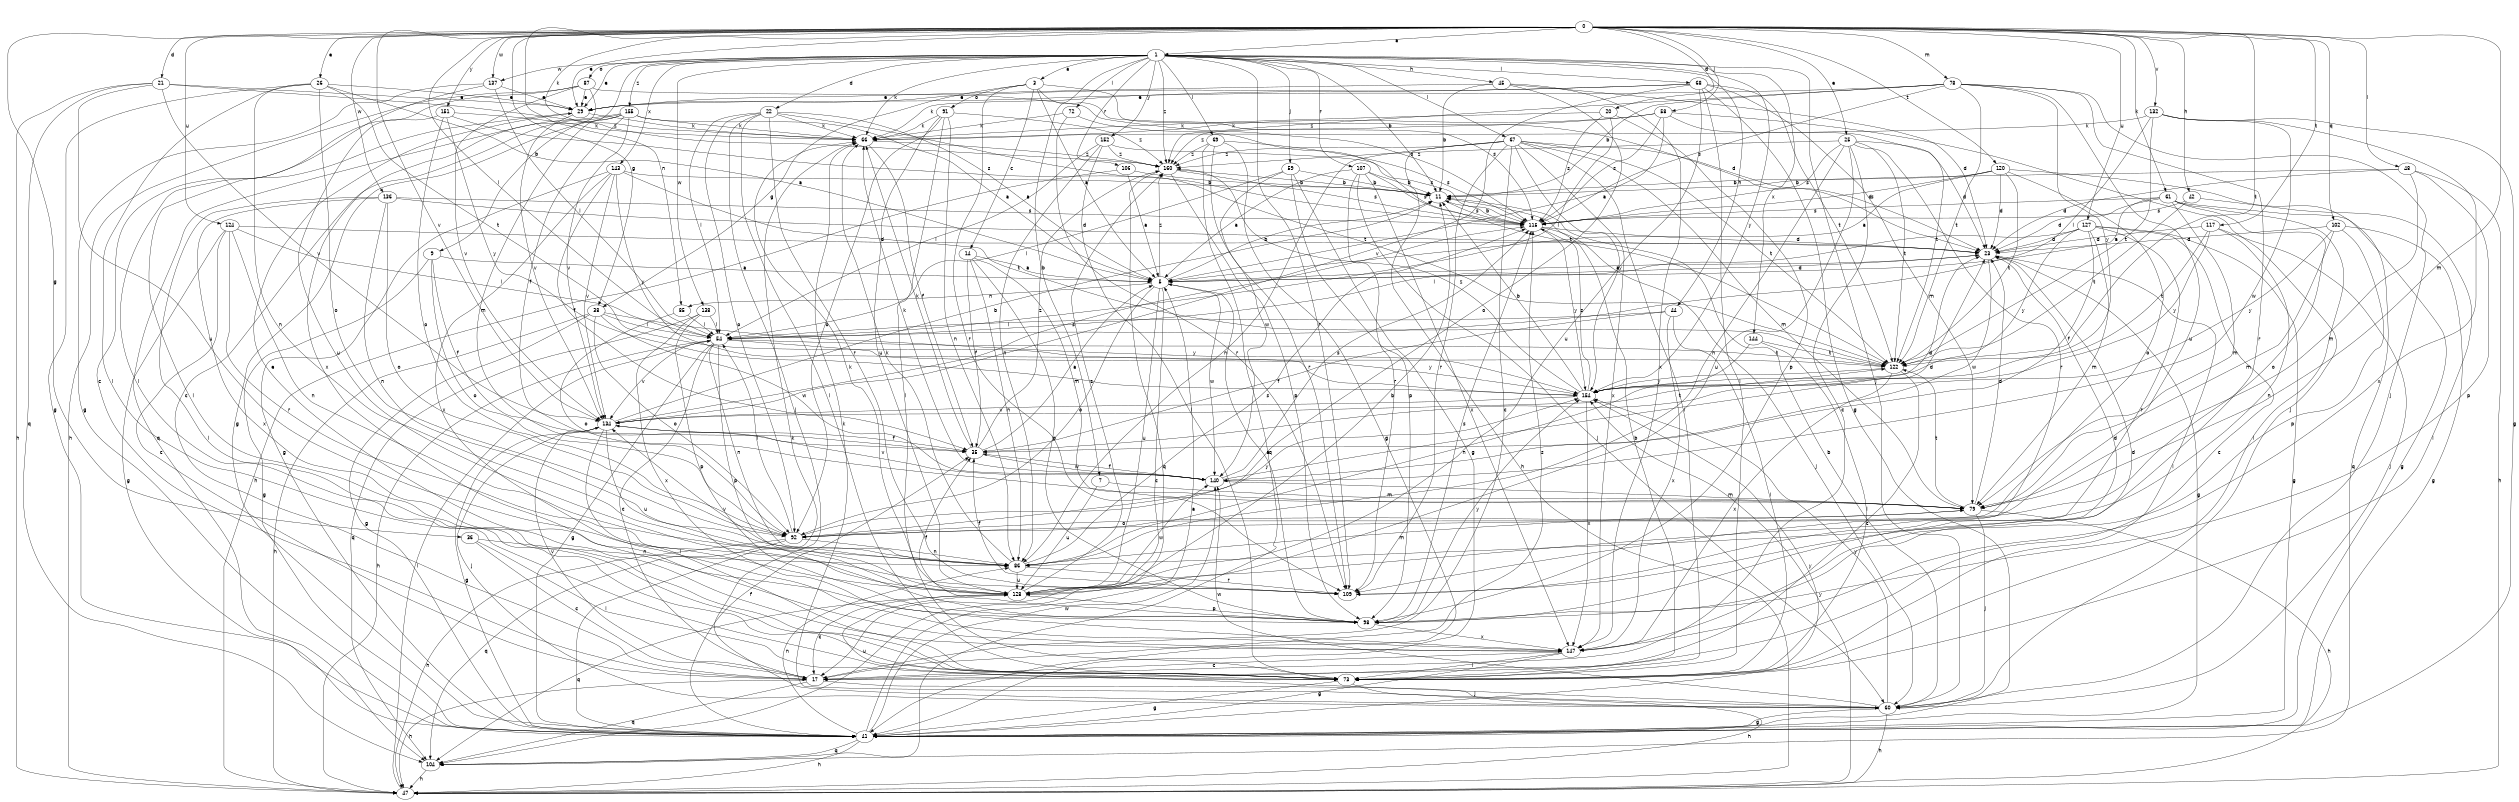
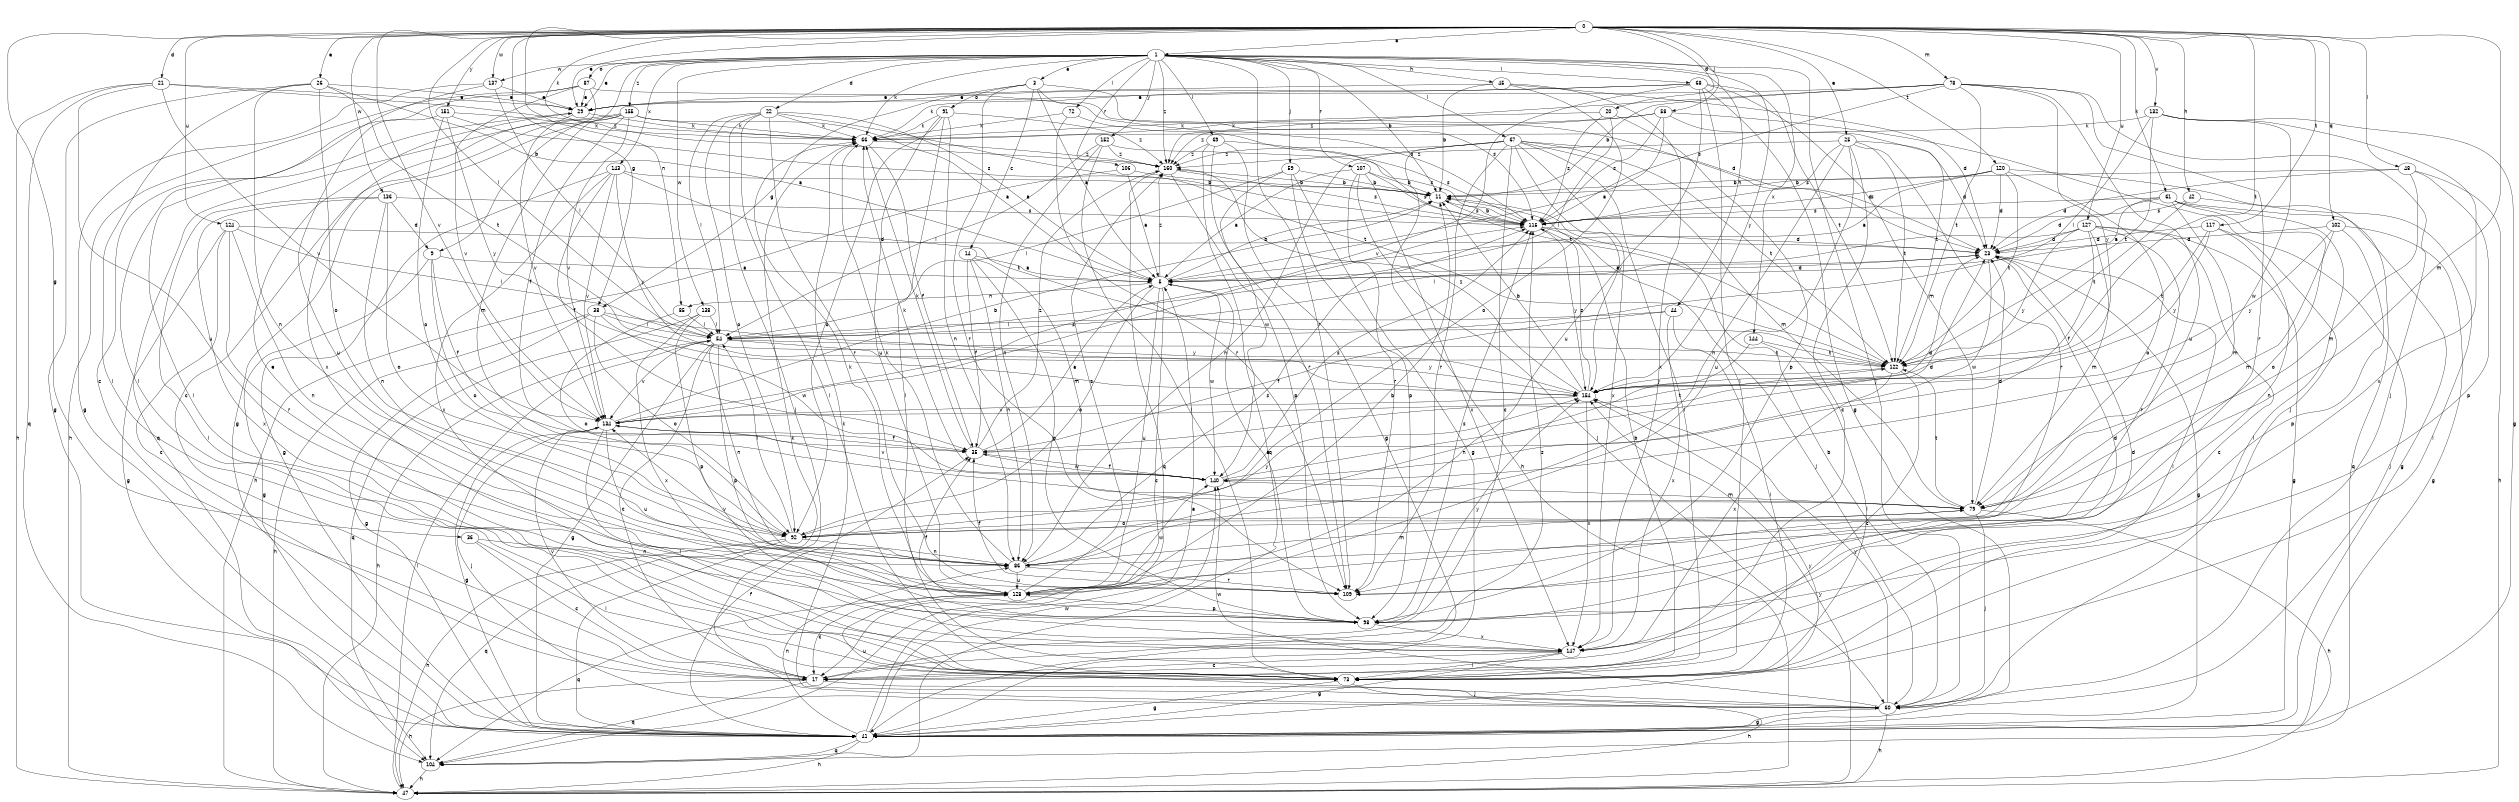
  strict digraph {
    fontname="DejaVu Sans"
    node [fontname="DejaVu Sans"]
    edge [fontname="DejaVu Sans"]
    0
    1
    20
    21
    25
    26
    29
    36
    38
    42
    48
    54
    58
    61
    66
    78
    79
    85
    102
    117
    120
    122
    124
    127
    132
    134
    136
    137
    151
    3
-   7
    9
    11
    22
    44
    45
    59
    60
    67
    68
    69
    72
    87
    106
    107
    109
    138
    143
    144
    152
    154
    155
    160
    115
    98
    128
    47
    104
    23
    17
    86
    5
    92
    41
    73
    140
    35
    147
    14
    91
    0 -> 1 [label=a]
    0 -> 20 [label=d]
    0 -> 21 [label=d]
    0 -> 25 [label=e]
    0 -> 26 [label=e]
    0 -> 29 [label=e]
    0 -> 36 [label=g]
    0 -> 38 [label=g]
    0 -> 42 [label=h]
    0 -> 48 [label=i]
    0 -> 54 [label=i]
    0 -> 58 [label=j]
    0 -> 61 [label=k]
    0 -> 66 [label=k]
    0 -> 78 [label=m]
    0 -> 79 [label=m]
    0 -> 85 [label=n]
    0 -> 102 [label=q]
    0 -> 117 [label=t]
    0 -> 120 [label=t]
    0 -> 122 [label=t]
    0 -> 124 [label=u]
    0 -> 127 [label=u]
    0 -> 132 [label=v]
    0 -> 134 [label=v]
    0 -> 136 [label=w]
    0 -> 137 [label=w]
    0 -> 151 [label=y]
    1 -> 29 [label=e]
    1 -> 66 [label=k]
    1 -> 137 [label=w]
    1 -> 3 [label=a]
-   1 -> 7 [label=b]
    1 -> 9 [label=b]
    1 -> 11 [label=b]
    1 -> 22 [label=d]
    1 -> 44 [label=h]
    1 -> 45 [label=h]
    1 -> 59 [label=j]
    1 -> 60 [label=j]
    1 -> 67 [label=l]
    1 -> 68 [label=l]
    1 -> 69 [label=l]
    1 -> 72 [label=l]
    1 -> 87 [label=o]
    1 -> 106 [label=r]
    1 -> 107 [label=r]
    1 -> 109 [label=r]
    1 -> 138 [label=w]
    1 -> 143 [label=x]
    1 -> 144 [label=x]
    1 -> 152 [label=y]
    1 -> 154 [label=y]
    1 -> 155 [label=z]
    1 -> 160 [label=z]
    20 -> 54 [label=i]
    20 -> 66 [label=k]
    20 -> 115 [label=s]
    20 -> 98 [label=p]
    21 -> 29 [label=e]
    21 -> 134 [label=v]
    21 -> 160 [label=z]
    21 -> 128 [label=u]
    21 -> 47 [label=h]
    21 -> 104 [label=q]
    25 -> 122 [label=t]
    25 -> 109 [label=r]
    25 -> 160 [label=z]
    25 -> 115 [label=s]
    25 -> 128 [label=u]
    25 -> 23 [label=d]
    25 -> 17 [label=c]
    25 -> 86 [label=n]
    26 -> 29 [label=e]
    26 -> 122 [label=t]
    26 -> 86 [label=n]
    26 -> 5 [label=a]
    26 -> 92 [label=o]
    26 -> 41 [label=g]
    26 -> 73 [label=l]
    29 -> 66 [label=k]
    29 -> 134 [label=v]
    29 -> 73 [label=l]
    36 -> 17 [label=c]
    36 -> 86 [label=n]
    36 -> 73 [label=l]
    38 -> 54 [label=i]
    38 -> 154 [label=y]
    38 -> 47 [label=h]
    38 -> 92 [label=o]
    38 -> 41 [label=g]
    38 -> 140 [label=w]
    42 -> 122 [label=t]
    42 -> 115 [label=s]
    42 -> 73 [label=l]
    48 -> 79 [label=m]
    48 -> 11 [label=b]
    48 -> 98 [label=p]
    48 -> 47 [label=h]
    48 -> 23 [label=d]
    54 -> 122 [label=t]
    54 -> 134 [label=v]
    54 -> 154 [label=y]
    54 -> 98 [label=p]
    54 -> 47 [label=h]
    54 -> 17 [label=c]
    54 -> 86 [label=n]
    54 -> 41 [label=g]
    58 -> 66 [label=k]
    58 -> 122 [label=t]
    58 -> 60 [label=j]
    58 -> 160 [label=z]
    58 -> 115 [label=s]
    58 -> 5 [label=a]
    61 -> 79 [label=m]
    61 -> 115 [label=s]
    61 -> 23 [label=d]
    61 -> 5 [label=a]
    61 -> 92 [label=o]
    61 -> 41 [label=g]
    61 -> 73 [label=l]
    66 -> 160 [label=z]
    66 -> 35 [label=f]
    78 -> 29 [label=e]
    78 -> 122 [label=t]
    78 -> 11 [label=b]
    78 -> 60 [label=j]
    78 -> 109 [label=r]
    78 -> 154 [label=y]
    78 -> 160 [label=z]
    78 -> 115 [label=s]
    78 -> 128 [label=u]
    79 -> 122 [label=t]
    79 -> 60 [label=j]
    79 -> 47 [label=h]
    79 -> 23 [label=d]
    79 -> 92 [label=o]
    85 -> 54 [label=i]
    85 -> 92 [label=o]
    102 -> 79 [label=m]
    102 -> 154 [label=y]
    102 -> 98 [label=p]
    102 -> 23 [label=d]
    102 -> 41 [label=g]
    117 -> 122 [label=t]
    117 -> 60 [label=j]
    117 -> 154 [label=y]
    117 -> 23 [label=d]
    117 -> 86 [label=n]
    120 -> 122 [label=t]
    120 -> 11 [label=b]
    120 -> 115 [label=s]
    120 -> 104 [label=q]
    120 -> 23 [label=d]
    120 -> 5 [label=a]
    120 -> 92 [label=o]
    122 -> 154 [label=y]
    122 -> 17 [label=c]
    122 -> 147 [label=x]
    124 -> 54 [label=i]
    124 -> 109 [label=r]
    124 -> 23 [label=d]
    124 -> 17 [label=c]
    124 -> 86 [label=n]
    124 -> 41 [label=g]
    127 -> 54 [label=i]
    127 -> 79 [label=m]
    127 -> 109 [label=r]
    127 -> 154 [label=y]
    127 -> 23 [label=d]
    127 -> 17 [label=c]
    127 -> 41 [label=g]
    127 -> 35 [label=f]
    132 -> 54 [label=i]
    132 -> 66 [label=k]
    132 -> 122 [label=t]
    132 -> 41 [label=g]
    132 -> 140 [label=w]
    132 -> 147 [label=x]
    134 -> 122 [label=t]
    134 -> 11 [label=b]
    134 -> 60 [label=j]
    134 -> 115 [label=s]
    134 -> 128 [label=u]
    134 -> 41 [label=g]
    134 -> 73 [label=l]
    134 -> 35 [label=f]
    136 -> 115 [label=s]
-   136 -> 23 [label=d]
+   136 -> 9 [label=d]
    136 -> 86 [label=n]
    136 -> 92 [label=o]
    136 -> 73 [label=l]
    136 -> 147 [label=x]
    137 -> 29 [label=e]
    137 -> 54 [label=i]
    137 -> 41 [label=g]
    137 -> 73 [label=l]
    151 -> 66 [label=k]
    151 -> 154 [label=y]
    151 -> 115 [label=s]
    151 -> 128 [label=u]
    151 -> 92 [label=o]
    3 -> 38 [label=g]
    3 -> 109 [label=r]
    3 -> 115 [label=s]
    3 -> 23 [label=d]
    3 -> 5 [label=a]
    3 -> 14 [label=c]
    3 -> 91 [label=o]
-   7 -> 79 [label=m]
-   7 -> 128 [label=u]
    9 -> 5 [label=a]
    9 -> 92 [label=o]
    9 -> 41 [label=g]
    9 -> 35 [label=f]
    11 -> 115 [label=s]
    22 -> 54 [label=i]
    22 -> 66 [label=k]
    22 -> 122 [label=t]
    22 -> 60 [label=j]
    22 -> 109 [label=r]
    22 -> 5 [label=a]
    22 -> 92 [label=o]
    22 -> 73 [label=l]
    44 -> 54 [label=i]
    44 -> 73 [label=l]
    44 -> 35 [label=f]
    44 -> 147 [label=x]
    45 -> 29 [label=e]
    45 -> 11 [label=b]
    45 -> 23 [label=d]
    45 -> 92 [label=o]
    45 -> 147 [label=x]
    59 -> 54 [label=i]
    59 -> 11 [label=b]
    59 -> 98 [label=p]
    59 -> 41 [label=g]
    59 -> 140 [label=w]
    60 -> 66 [label=k]
    60 -> 11 [label=b]
    60 -> 154 [label=y]
    60 -> 128 [label=u]
    60 -> 47 [label=h]
    60 -> 41 [label=g]
    60 -> 140 [label=w]
    67 -> 79 [label=m]
    67 -> 122 [label=t]
    67 -> 109 [label=r]
    67 -> 154 [label=y]
    67 -> 160 [label=z]
    67 -> 47 [label=h]
    67 -> 23 [label=d]
    67 -> 17 [label=c]
    67 -> 86 [label=n]
    67 -> 73 [label=l]
    67 -> 147 [label=x]
    68 -> 29 [label=e]
    68 -> 66 [label=k]
    68 -> 79 [label=m]
    68 -> 122 [label=t]
    68 -> 134 [label=v]
    68 -> 128 [label=u]
    68 -> 41 [label=g]
    68 -> 73 [label=l]
    69 -> 109 [label=r]
    69 -> 160 [label=z]
    69 -> 115 [label=s]
    69 -> 104 [label=q]
    69 -> 41 [label=g]
    72 -> 66 [label=k]
    72 -> 122 [label=t]
    72 -> 109 [label=r]
    87 -> 29 [label=e]
    87 -> 134 [label=v]
    87 -> 115 [label=s]
    87 -> 47 [label=h]
    87 -> 17 [label=c]
    87 -> 147 [label=x]
    106 -> 11 [label=b]
    106 -> 47 [label=h]
    106 -> 5 [label=a]
    107 -> 11 [label=b]
    107 -> 60 [label=j]
    107 -> 109 [label=r]
    107 -> 115 [label=s]
    107 -> 5 [label=a]
    107 -> 147 [label=x]
    109 -> 35 [label=f]
    138 -> 54 [label=i]
    138 -> 98 [label=p]
    138 -> 104 [label=q]
    138 -> 147 [label=x]
    143 -> 122 [label=t]
    143 -> 134 [label=v]
    143 -> 11 [label=b]
    143 -> 154 [label=y]
    143 -> 41 [label=g]
    143 -> 35 [label=f]
    143 -> 147 [label=x]
    144 -> 122 [label=t]
    144 -> 86 [label=n]
    144 -> 73 [label=l]
    152 -> 54 [label=i]
    152 -> 160 [label=z]
    152 -> 115 [label=s]
    152 -> 86 [label=n]
    152 -> 73 [label=l]
    154 -> 134 [label=v]
    154 -> 11 [label=b]
    154 -> 160 [label=z]
    154 -> 115 [label=s]
    154 -> 147 [label=x]
    155 -> 66 [label=k]
    155 -> 79 [label=m]
    155 -> 134 [label=v]
    155 -> 104 [label=q]
    155 -> 17 [label=c]
    155 -> 5 [label=a]
    155 -> 41 [label=g]
    155 -> 35 [label=f]
    160 -> 11 [label=b]
    160 -> 115 [label=s]
    160 -> 98 [label=p]
    160 -> 104 [label=q]
    115 -> 11 [label=b]
    115 -> 60 [label=j]
    115 -> 154 [label=y]
    115 -> 23 [label=d]
    98 -> 29 [label=e]
    98 -> 154 [label=y]
    98 -> 115 [label=s]
    98 -> 23 [label=d]
    98 -> 5 [label=a]
    98 -> 35 [label=f]
    98 -> 147 [label=x]
    128 -> 66 [label=k]
    128 -> 134 [label=v]
    128 -> 11 [label=b]
    128 -> 160 [label=z]
    128 -> 98 [label=p]
    128 -> 104 [label=q]
    128 -> 17 [label=c]
    128 -> 140 [label=w]
    47 -> 54 [label=i]
    47 -> 154 [label=y]
    104 -> 47 [label=h]
    23 -> 5 [label=a]
    23 -> 41 [label=g]
    23 -> 73 [label=l]
    23 -> 140 [label=w]
    17 -> 134 [label=v]
    17 -> 60 [label=j]
    17 -> 115 [label=s]
    17 -> 47 [label=h]
    17 -> 104 [label=q]
    86 -> 66 [label=k]
    86 -> 79 [label=m]
    86 -> 109 [label=r]
    86 -> 115 [label=s]
    86 -> 128 [label=u]
    5 -> 85 [label=n]
    5 -> 11 [label=b]
    5 -> 160 [label=z]
    5 -> 128 [label=u]
    5 -> 23 [label=d]
    5 -> 17 [label=c]
    5 -> 92 [label=o]
    5 -> 140 [label=w]
    92 -> 54 [label=i]
    92 -> 154 [label=y]
    92 -> 47 [label=h]
    92 -> 104 [label=q]
    92 -> 86 [label=n]
    41 -> 66 [label=k]
    41 -> 154 [label=y]
    41 -> 47 [label=h]
    41 -> 104 [label=q]
    41 -> 86 [label=n]
    41 -> 5 [label=a]
    41 -> 140 [label=w]
    41 -> 35 [label=f]
    73 -> 11 [label=b]
    73 -> 47 [label=h]
    73 -> 41 [label=g]
    140 -> 66 [label=k]
    140 -> 79 [label=m]
    140 -> 134 [label=v]
    140 -> 115 [label=s]
    140 -> 23 [label=d]
    140 -> 35 [label=f]
    35 -> 66 [label=k]
    35 -> 160 [label=z]
    35 -> 23 [label=d]
    35 -> 5 [label=a]
    35 -> 140 [label=w]
    147 -> 23 [label=d]
    147 -> 17 [label=c]
    147 -> 41 [label=g]
    147 -> 73 [label=l]
    14 -> 79 [label=m]
    14 -> 98 [label=p]
    14 -> 86 [label=n]
    14 -> 5 [label=a]
    14 -> 35 [label=f]
    91 -> 66 [label=k]
    91 -> 160 [label=z]
    91 -> 128 [label=u]
    91 -> 86 [label=n]
    91 -> 92 [label=o]
    91 -> 73 [label=l]
  }
